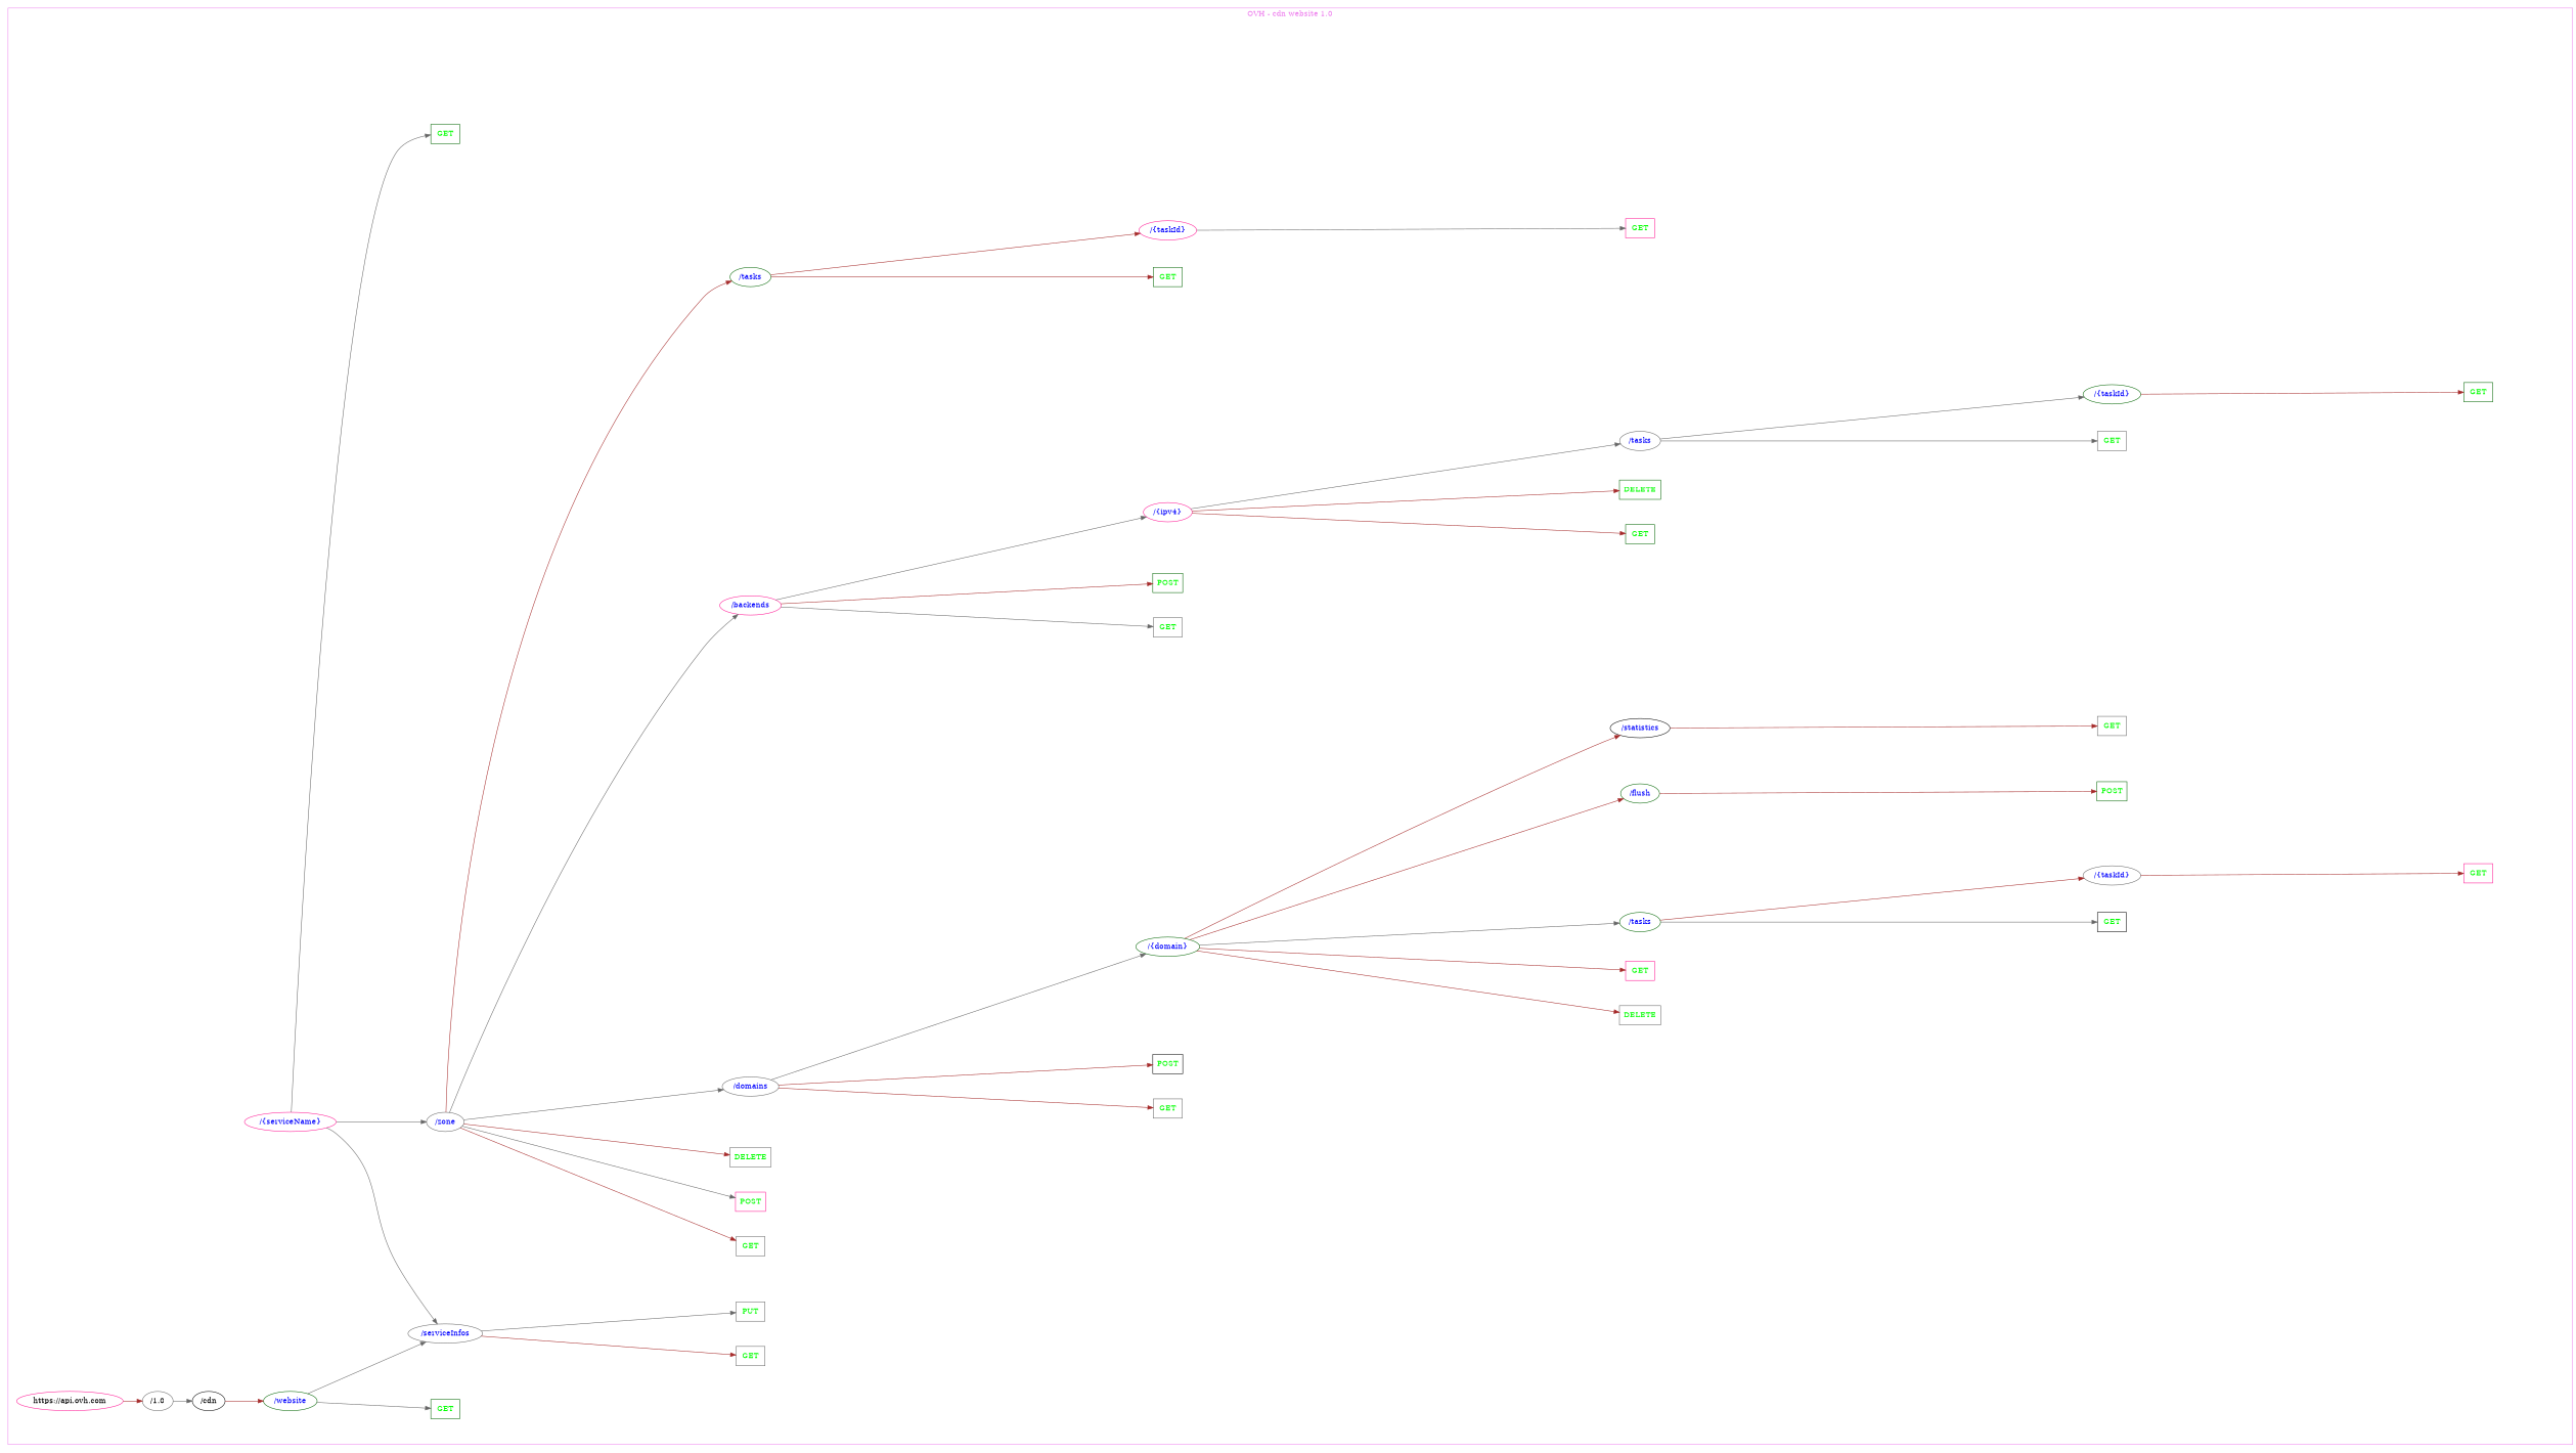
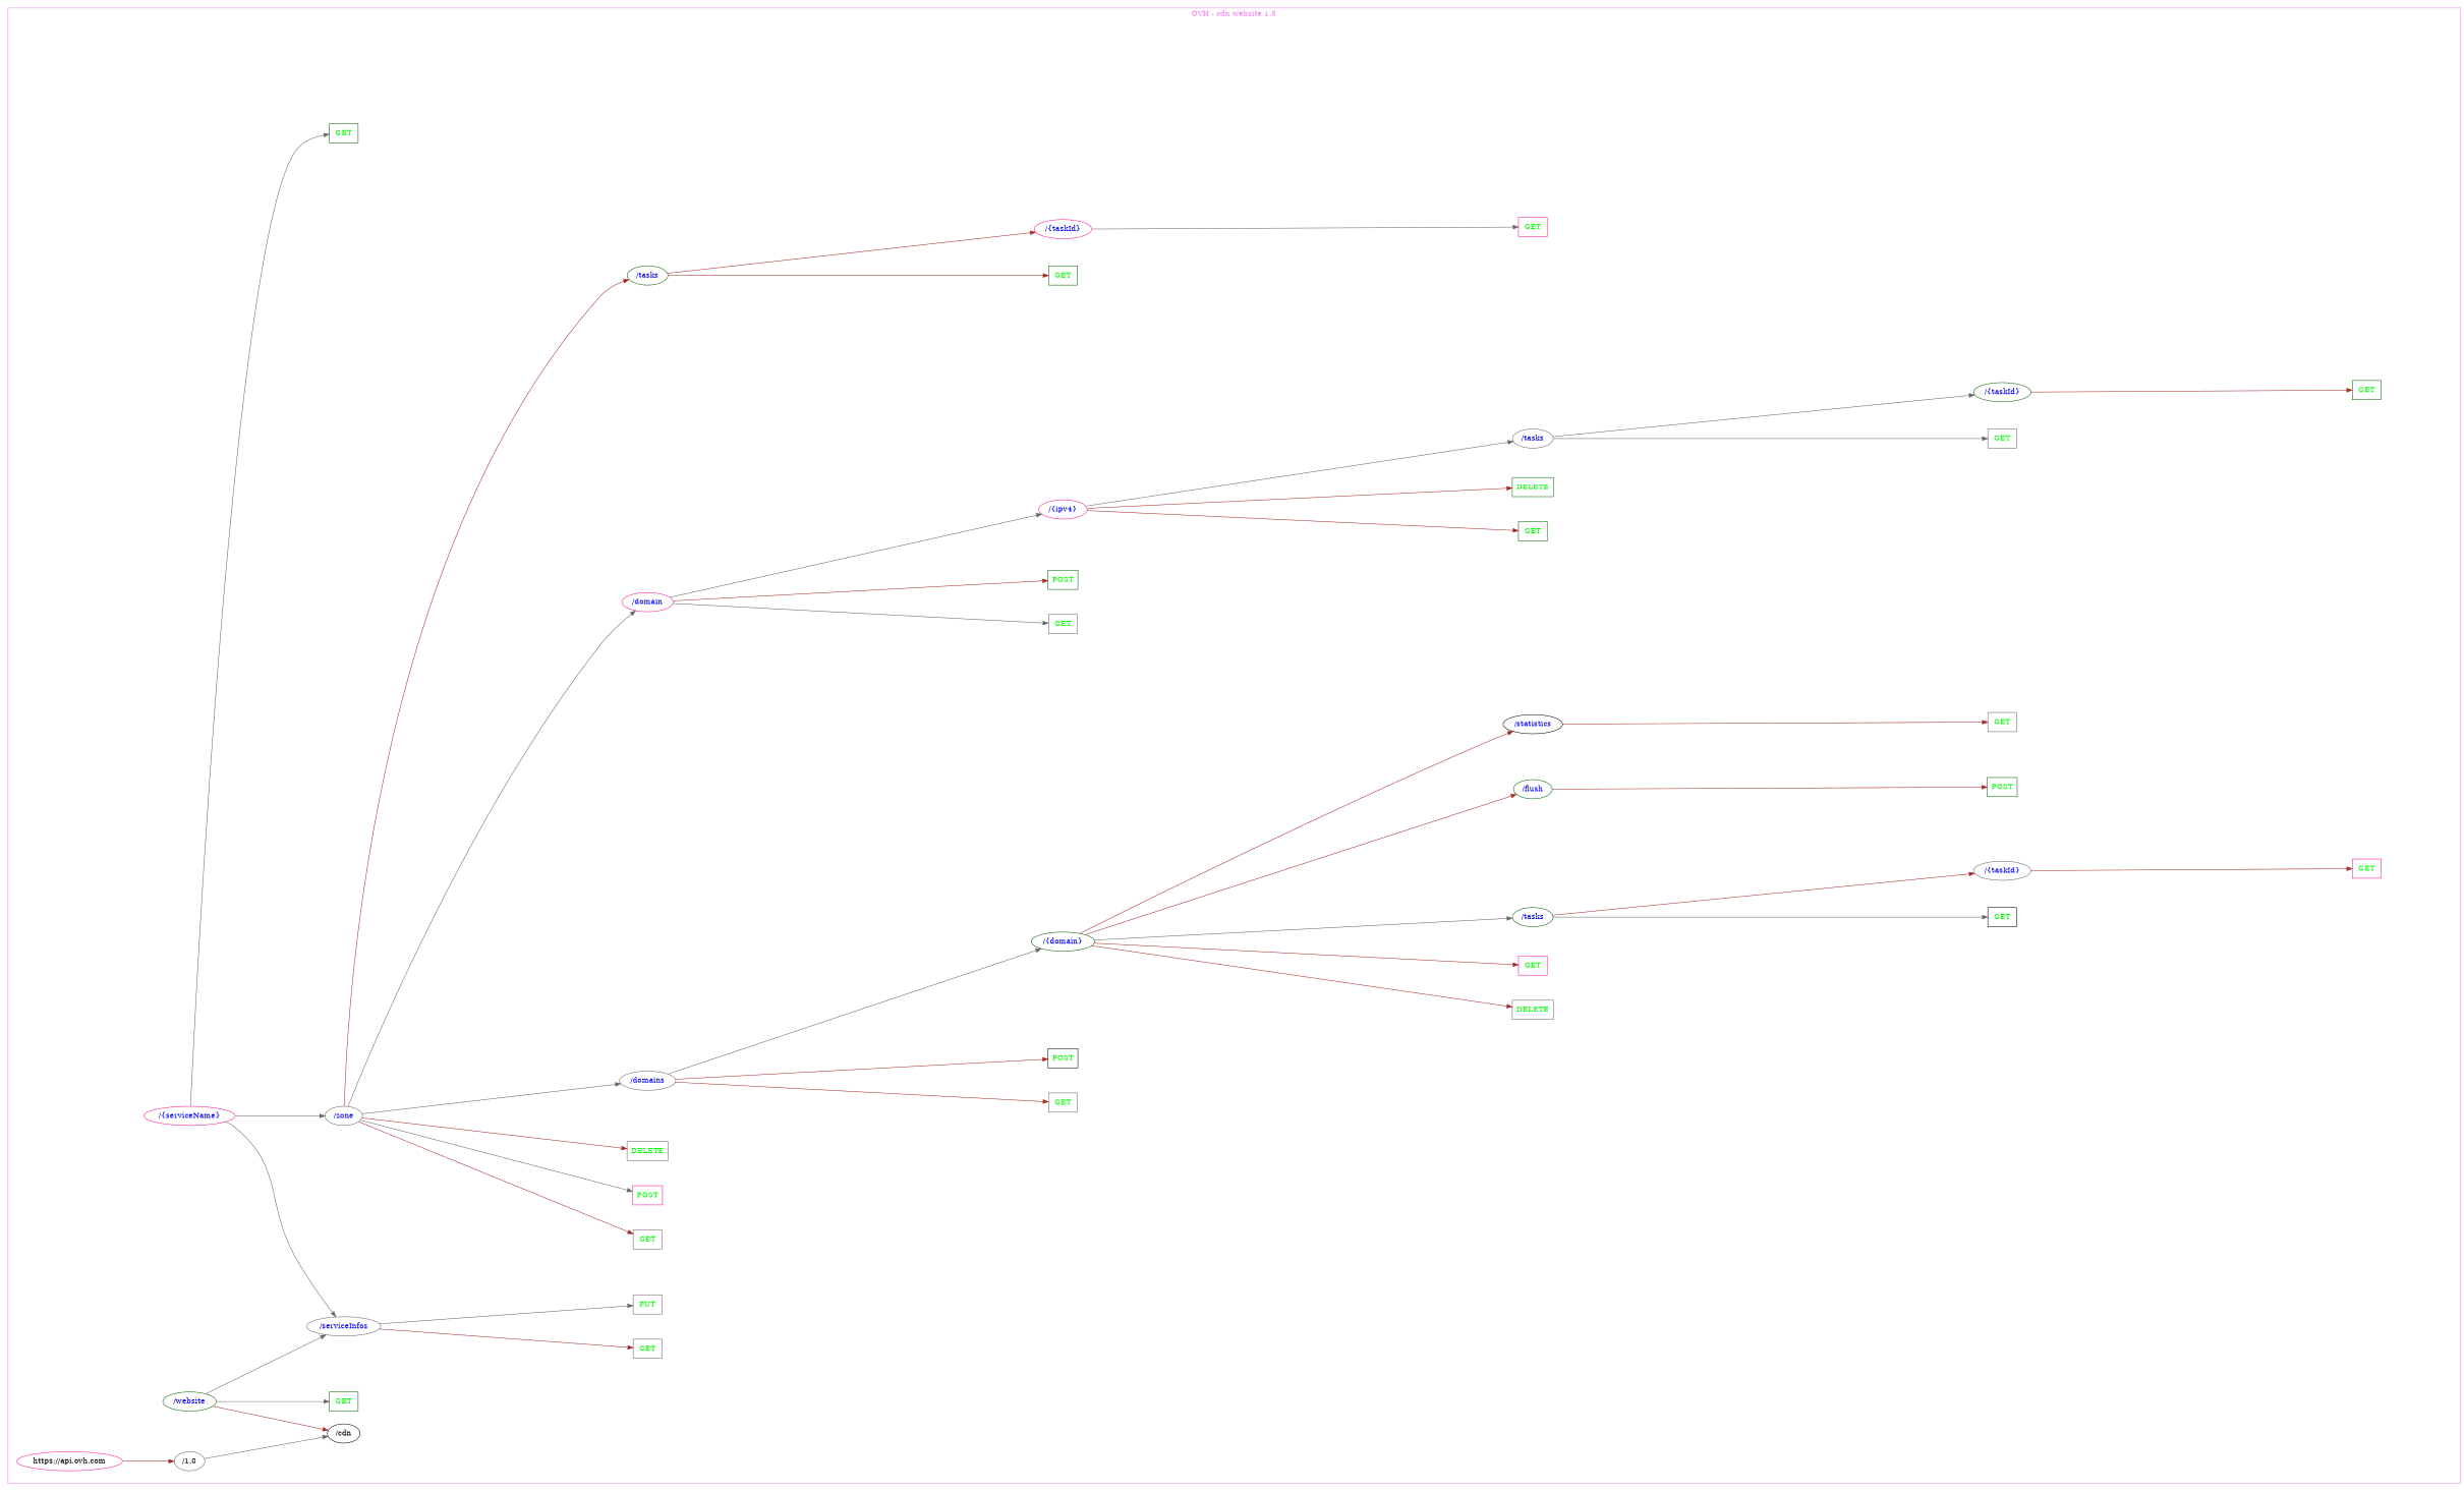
  digraph {
    rankdir=LR
    node [color=gray40 fontcolor=green shape=box]
    edge [color=brown fontcolor=green]
    n1 [color=darkgreen label=GET]
    n2 [color=darkgreen label=GET]
    n3 [label=GET]
    n4 [label=PUT]
    n5 [fontcolor=blue label="/serviceInfos" shape=ellipse]
    n6 [label=GET]
    n7 [color=deeppink label=POST]
    n8 [label=DELETE]
    n9 [label=GET]
    n10 [color=black label=POST]
    n11 [label=DELETE]
    n12 [color=deeppink label=GET]
    n13 [color=black label=GET]
    n14 [color=deeppink label=GET]
    n15 [fontcolor=blue label="/{taskId}" shape=ellipse]
    n16 [color=darkgreen fontcolor=blue label="/tasks" shape=ellipse]
    n17 [color=darkgreen label=POST]
    n18 [color=darkgreen fontcolor=blue label="/flush" shape=ellipse]
    n19 [label=GET]
    n20 [color=black fontcolor=blue label="/statistics" shape=ellipse]
    n21 [color=darkgreen fontcolor=blue label="/{domain}" shape=ellipse]
    n22 [fontcolor=blue label="/domains" shape=ellipse]
    n23 [label=GET]
    n24 [color=darkgreen label=POST]
    n25 [color=darkgreen label=GET]
    n26 [color=darkgreen label=DELETE]
    n27 [label=GET]
    n28 [color=darkgreen label=GET]
    n29 [color=darkgreen fontcolor=blue label="/{taskId}" shape=ellipse]
    n30 [fontcolor=blue label="/tasks" shape=ellipse]
    n31 [color=deeppink fontcolor=blue label="/{ipv4}" shape=ellipse]
-   n32 [color=deeppink fontcolor=blue label="/backends" shape=ellipse]
+   n32 [color=deeppink fontcolor=blue label="/domain" shape=ellipse]
    n33 [color=darkgreen label=GET]
    n34 [color=deeppink label=GET]
    n35 [color=deeppink fontcolor=blue label="/{taskId}" shape=ellipse]
    n36 [color=darkgreen fontcolor=blue label="/tasks" shape=ellipse]
    n37 [fontcolor=blue label="/zone" shape=ellipse]
    n38 [color=deeppink fontcolor=blue label="/{serviceName}" shape=ellipse]
    n39 [color=darkgreen fontcolor=blue label="/website" shape=ellipse]
    n40 [color=black fontcolor=black label="/cdn" shape=ellipse]
    n41 [fontcolor=black label="/1.0" shape=ellipse]
    n42 [color=deeppink fontcolor=black label="https://api.ovh.com" shape=ellipse]
    subgraph cluster_1 {
      color=violet
      fontcolor=violet
      label="OVH - cdn website 1.0"
      subgraph cluster_2 {
        color=white
        fontcolor=white
        label="OVH - cdn website 1.0"
        n42
        subgraph cluster_3 {
          color=white
          fontcolor=white
          label="OVH - cdn website 1.0"
          n41
          subgraph cluster_4 {
            color=white
            fontcolor=white
            label="OVH - cdn website 1.0"
            n40
            subgraph cluster_5 {
              color=white
              fontcolor=white
              label="OVH - cdn website 1.0"
              n39
              subgraph cluster_6 {
                color=white
                fontcolor=white
                label="OVH - cdn website 1.0"
                n1
              }
              subgraph cluster_7 {
                color=white
                fontcolor=white
                label="OVH - cdn website 1.0"
                n38
                subgraph cluster_8 {
                  color=white
                  fontcolor=white
                  label="OVH - cdn website 1.0"
                  n2
                }
                subgraph cluster_9 {
                  color=white
                  fontcolor=white
                  label="OVH - cdn website 1.0"
                  n5
                  subgraph cluster_10 {
                    color=white
                    fontcolor=white
                    label="OVH - cdn website 1.0"
                    n3
                  }
                  subgraph cluster_11 {
                    color=white
                    fontcolor=white
                    label="OVH - cdn website 1.0"
                    n4
                  }
                }
                subgraph cluster_12 {
                  color=white
                  fontcolor=white
                  label="OVH - cdn website 1.0"
                  n37
                  subgraph cluster_13 {
                    color=white
                    fontcolor=white
                    label="OVH - cdn website 1.0"
                    n6
                  }
                  subgraph cluster_14 {
                    color=white
                    fontcolor=white
                    label="OVH - cdn website 1.0"
                    n7
                  }
                  subgraph cluster_15 {
                    color=white
                    fontcolor=white
                    label="OVH - cdn website 1.0"
                    n8
                  }
                  subgraph cluster_16 {
                    color=white
                    fontcolor=white
                    label="OVH - cdn website 1.0"
                    n22
                    subgraph cluster_17 {
                      color=white
                      fontcolor=white
                      label="OVH - cdn website 1.0"
                      n9
                    }
                    subgraph cluster_18 {
                      color=white
                      fontcolor=white
                      label="OVH - cdn website 1.0"
                      n10
                    }
                    subgraph cluster_19 {
                      color=white
                      fontcolor=white
                      label="OVH - cdn website 1.0"
                      n21
                      subgraph cluster_20 {
                        color=white
                        fontcolor=white
                        label="OVH - cdn website 1.0"
                        n11
                      }
                      subgraph cluster_21 {
                        color=white
                        fontcolor=white
                        label="OVH - cdn website 1.0"
                        n12
                      }
                      subgraph cluster_22 {
                        color=white
                        fontcolor=white
                        label="OVH - cdn website 1.0"
                        n16
                        subgraph cluster_23 {
                          color=white
                          fontcolor=white
                          label="OVH - cdn website 1.0"
                          n13
                        }
                        subgraph cluster_24 {
                          color=white
                          fontcolor=white
                          label="OVH - cdn website 1.0"
                          n15
                          subgraph cluster_25 {
                            color=white
                            fontcolor=white
                            label="OVH - cdn website 1.0"
                            n14
                          }
                        }
                      }
                      subgraph cluster_26 {
                        color=white
                        fontcolor=white
                        label="OVH - cdn website 1.0"
                        n18
                        subgraph cluster_27 {
                          color=white
                          fontcolor=white
                          label="OVH - cdn website 1.0"
                          n17
                        }
                      }
                      subgraph cluster_28 {
                        color=white
                        fontcolor=white
                        label="OVH - cdn website 1.0"
                        n20
                        subgraph cluster_29 {
                          color=white
                          fontcolor=white
                          label="OVH - cdn website 1.0"
                          n19
                        }
                      }
                    }
                  }
                  subgraph cluster_30 {
                    color=white
                    fontcolor=white
                    label="OVH - cdn website 1.0"
                    n32
                    subgraph cluster_31 {
                      color=white
                      fontcolor=white
                      label="OVH - cdn website 1.0"
                      n23
                    }
                    subgraph cluster_32 {
                      color=white
                      fontcolor=white
                      label="OVH - cdn website 1.0"
                      n24
                    }
                    subgraph cluster_33 {
                      color=white
                      fontcolor=white
                      label="OVH - cdn website 1.0"
                      n31
                      subgraph cluster_34 {
                        color=white
                        fontcolor=white
                        label="OVH - cdn website 1.0"
                        n25
                      }
                      subgraph cluster_35 {
                        color=white
                        fontcolor=white
                        label="OVH - cdn website 1.0"
                        n26
                      }
                      subgraph cluster_36 {
                        color=white
                        fontcolor=white
                        label="OVH - cdn website 1.0"
                        n30
                        subgraph cluster_37 {
                          color=white
                          fontcolor=white
                          label="OVH - cdn website 1.0"
                          n27
                        }
                        subgraph cluster_38 {
                          color=white
                          fontcolor=white
                          label="OVH - cdn website 1.0"
                          n29
                          subgraph cluster_39 {
                            color=white
                            fontcolor=white
                            label="OVH - cdn website 1.0"
                            n28
                          }
                        }
                      }
                    }
                  }
                  subgraph cluster_40 {
                    color=white
                    fontcolor=white
                    label="OVH - cdn website 1.0"
                    n36
                    subgraph cluster_41 {
                      color=white
                      fontcolor=white
                      label="OVH - cdn website 1.0"
                      n33
                    }
                    subgraph cluster_42 {
                      color=white
                      fontcolor=white
                      label="OVH - cdn website 1.0"
                      n35
                      subgraph cluster_43 {
                        color=white
                        fontcolor=white
                        label="OVH - cdn website 1.0"
                        n34
                      }
                    }
                  }
                }
              }
            }
          }
        }
      }
    }
    n5 -> n3
    n5 -> n4 [color=gray40]
    n15 -> n14
    n16 -> n13 [color=gray40]
    n16 -> n15 [fontcolor=blue]
    n18 -> n17
    n20 -> n19
    n21 -> n11
    n21 -> n12
    n21 -> n16 [color=gray40 fontcolor=blue]
    n21 -> n18 [fontcolor=blue]
    n21 -> n20 [fontcolor=blue]
    n22 -> n9
    n22 -> n10
    n22 -> n21 [color=gray40 fontcolor=blue]
    n29 -> n28
    n30 -> n27 [color=gray40]
    n30 -> n29 [color=gray40 fontcolor=blue]
    n31 -> n25
    n31 -> n26
    n31 -> n30 [color=gray40 fontcolor=blue]
    n32 -> n23 [color=gray40]
    n32 -> n24
    n32 -> n31 [color=gray40 fontcolor=blue]
    n35 -> n34 [color=gray40]
    n36 -> n33
    n36 -> n35 [fontcolor=blue]
    n37 -> n6
    n37 -> n7 [color=gray40]
    n37 -> n8
    n37 -> n22 [color=gray40 fontcolor=blue]
    n37 -> n32 [color=gray40 fontcolor=blue]
    n37 -> n36 [fontcolor=blue]
    n38 -> n2 [color=gray40]
    n38 -> n5 [color=gray40 fontcolor=blue]
    n38 -> n37 [color=gray40 fontcolor=blue]
    n39 -> n1 [color=gray40]
    n39 -> n5 [color=gray40 fontcolor=blue]
-   n40 -> n39 [fontcolor=blue]
+   n39 -> n40 [fontcolor=blue]
    n41 -> n40 [color=gray40 fontcolor=black]
    n42 -> n41 [fontcolor=black]
  }
